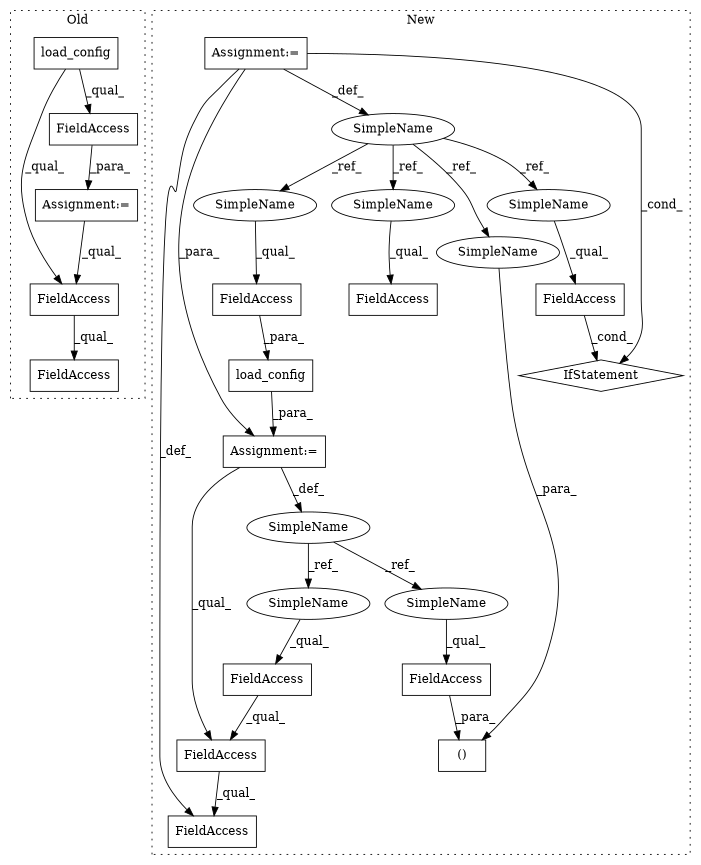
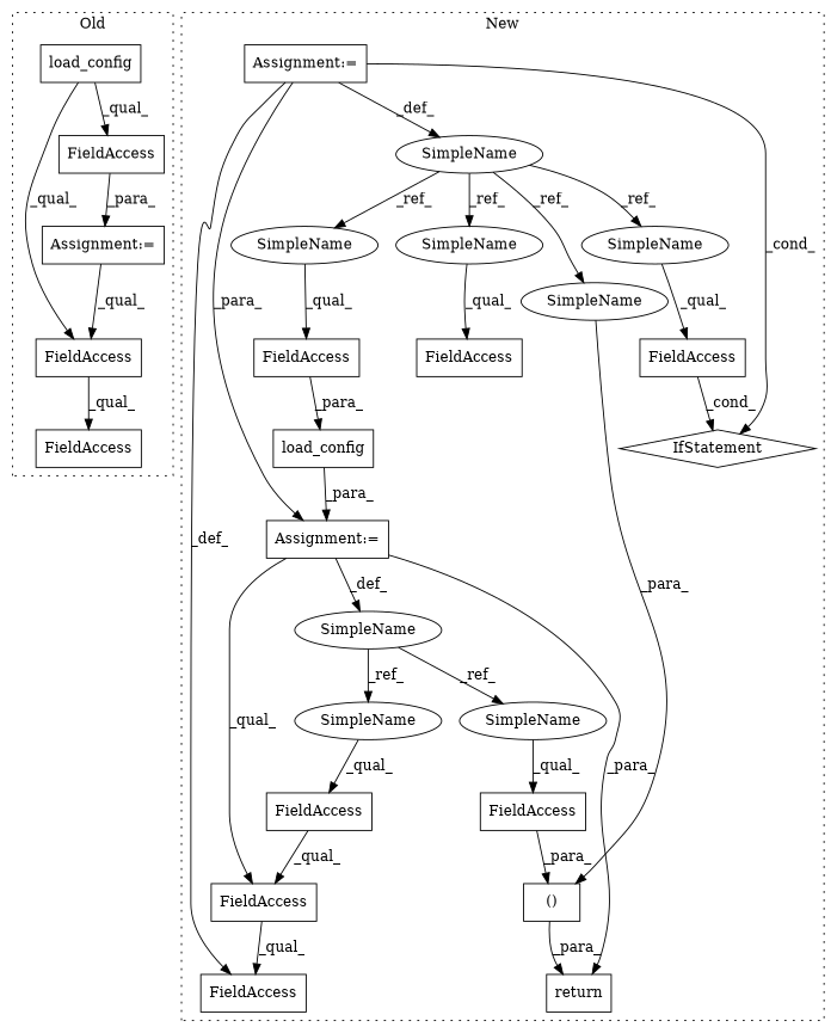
  digraph {
    node [a=22 l=4 s=1298 shape=box]
    n1 [a=32 l=13 label=load_config s=574]
    n2 [a=7 l=1 label="Assignment:=" s=573]
    n3 [l=22 label=FieldAccess s=946]
    n4 [l=8 label=FieldAccess s=946]
    n5 [l=17 label=FieldAccess s=574]
    n6 [a=32 l="12,1" label=load_config s="1232,1260"]
    n7 [l=16 label=FieldAccess s=1244]
    n8 [a=106 l=27 label="()" s=1369]
    n9 [l=10 label=FieldAccess s=1386]
    n10 [a=42 l=6 label=SimpleName s=1225 shape=ellipse]
    n11 [l=10 label=FieldAccess]
    n12 [l=29 label=FieldAccess]
    n13 [l=15 label=FieldAccess]
    n14 [a=42 label=SimpleName s=1195 shape=ellipse]
    n15 [l=17 label=FieldAccess s=1271]
    n16 [l=17 label=FieldAccess s=1328]
    n17 [a=25 l="4,2" label=IfStatement s="1267,1288" shape=diamond]
    n18 [a=7 l=1 label="Assignment:=" s=1199]
    n19 [a=7 l=1 label="Assignment:=" s=1231]
+   n20 [a=41 l=12 label=return s=1357]
    n21 [a=42 label=SimpleName s=1328 shape=ellipse]
    n22 [a=42 label=SimpleName s=1369 shape=ellipse]
    n23 [a=42 label=SimpleName s=1244 shape=ellipse]
    n24 [a=42 label=SimpleName s=1271 shape=ellipse]
    n25 [a=42 l=6 label=SimpleName s=1386 shape=ellipse]
    n26 [a=42 l=6 label=SimpleName shape=ellipse]
    subgraph cluster_1 {
      label=Old
      style=dotted
      n1
      n2
      n3
      n4
      n5
    }
    subgraph cluster_2 {
      label=New
      style=dotted
      n6
      n7
      n8
      n9
      n10
      n11
      n12
      n13
      n14
      n15
      n16
      n17
      n18
      n19
+     n20
      n21
      n22
      n23
      n24
      n25
      n26
    }
    n1 -> n4 [label=_qual_]
    n1 -> n5 [label=_qual_]
    n2 -> n4 [label=_qual_]
    n4 -> n3 [label=_qual_]
    n5 -> n2 [label=_para_]
    n6 -> n19 [label=_para_]
    n7 -> n6 [label=_para_]
+   n8 -> n20 [label=_para_]
    n9 -> n8 [label=_para_]
    n10 -> n25 [label=_ref_]
    n10 -> n26 [label=_ref_]
    n11 -> n13 [label=_qual_]
    n13 -> n12 [label=_qual_]
    n14 -> n21 [label=_ref_]
    n14 -> n22 [label=_ref_]
    n14 -> n23 [label=_ref_]
    n14 -> n24 [label=_ref_]
    n15 -> n17 [label=_cond_]
    n18 -> n12 [label=_def_]
    n18 -> n14 [label=_def_]
    n18 -> n17 [label=_cond_]
    n18 -> n19 [label=_para_]
    n19 -> n10 [label=_def_]
    n19 -> n13 [label=_qual_]
+   n19 -> n20 [label=_para_]
    n21 -> n16 [label=_qual_]
    n22 -> n8 [label=_para_]
    n23 -> n7 [label=_qual_]
    n24 -> n15 [label=_qual_]
    n25 -> n9 [label=_qual_]
    n26 -> n11 [label=_qual_]
  }
